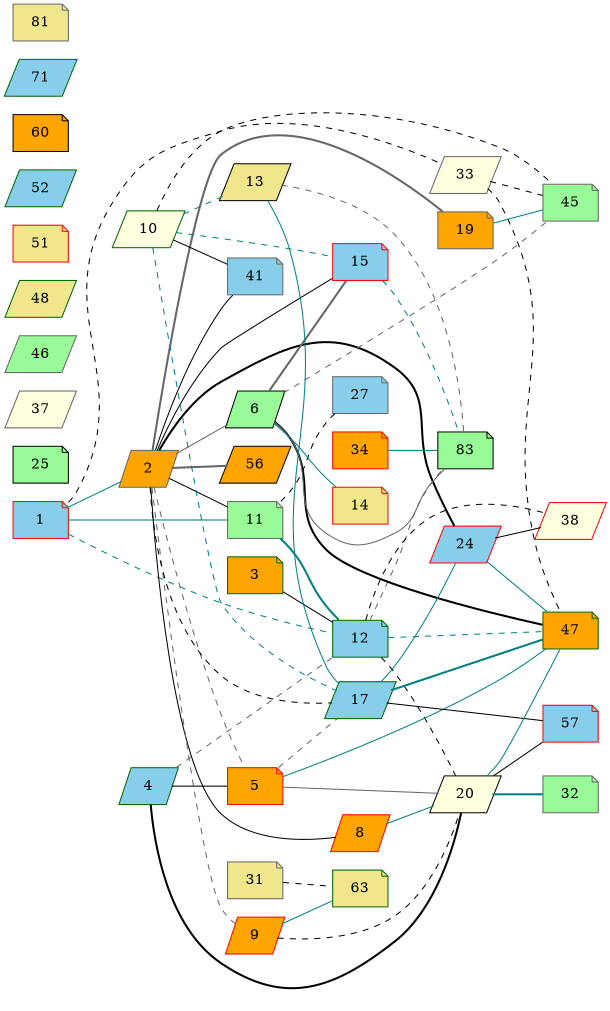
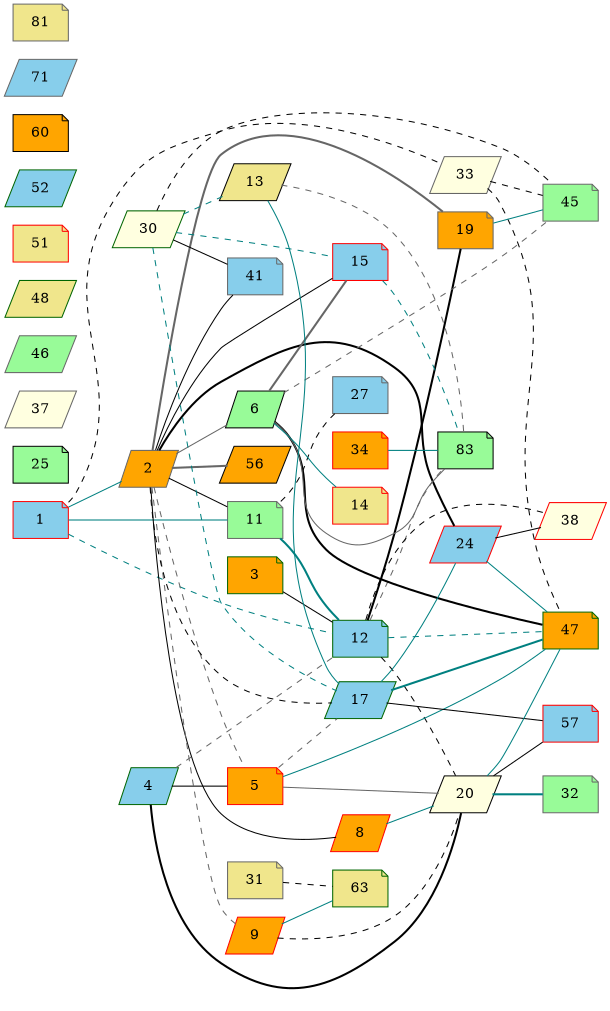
  graph {
    rankdir=LR
    node [color=gray40 fillcolor=skyblue shape=note style=filled]
    edge [color=black style=solid]
    1 [color=red super="+55"]
    2 [fillcolor=orange shape=parallelogram super="+80+21"]
    11 [fillcolor=palegreen]
    12 [color=darkgreen super="+28"]
    33 [fillcolor=lightyellow shape=parallelogram]
    5 [color=red fillcolor=orange super="+39"]
    6 [color=black fillcolor=palegreen shape=parallelogram super="+66+29"]
    8 [color=red fillcolor=orange shape=parallelogram super="+42+36"]
    9 [color=red fillcolor=orange shape=parallelogram super="+16"]
    15 [color=red super="+18"]
    17 [color=darkgreen shape=parallelogram super="+30+44"]
    19 [fillcolor=orange]
    24 [color=red shape=parallelogram super="+69"]
    41 [super="+49"]
    56 [color=black fillcolor=orange shape=parallelogram super="+77"]
    27
    20 [color=black fillcolor=lightyellow shape=parallelogram super="+23+68+54+62"]
    47 [color=darkgreen fillcolor=orange super="+64"]
    n19 [color=black fillcolor=palegreen label=83 super="+53"]
    38 [color=red fillcolor=lightyellow shape=parallelogram super="+79"]
    45 [fillcolor=palegreen]
    14 [color=red fillcolor=khaki]
    63 [color=darkgreen fillcolor=khaki]
    57 [color=red]
    32 [fillcolor=palegreen]
    3 [color=darkgreen fillcolor=orange]
    4 [color=darkgreen shape=parallelogram super="+7+26"]
-   10 [color=darkgreen fillcolor=lightyellow shape=parallelogram super="+22"]
+   10 [color=darkgreen fillcolor=lightyellow shape=parallelogram super="+22" label=30]
    13 [color=black fillcolor=khaki shape=parallelogram]
    25 [color=black fillcolor=palegreen super="+74"]
    31 [fillcolor=khaki]
    34 [color=red fillcolor=orange]
    37 [fillcolor=lightyellow shape=parallelogram super="+76"]
    46 [fillcolor=palegreen shape=parallelogram]
    48 [color=darkgreen fillcolor=khaki shape=parallelogram]
    51 [color=red fillcolor=khaki]
    52 [color=darkgreen shape=parallelogram]
    60 [color=black fillcolor=orange]
-   71 [color=darkgreen shape=parallelogram]
+   71 [shape=parallelogram]
    81 [fillcolor=khaki]
    1 -- 2 [color=teal]
    1 -- 11 [color=teal]
    1 -- 12 [color=teal style=dashed weight=2]
    1 -- 33 [style=dashed]
    2 -- 11
    2 -- 5 [color=gray40 style=dashed]
    2 -- 6 [color=gray40]
    2 -- 8
    2 -- 9 [color=gray40 style=dashed]
    2 -- 15 [weight=2]
    2 -- 17 [style=dashed weight=3]
    2 -- 19 [color=gray40 style=bold]
    2 -- 24 [style=bold]
    2 -- 41
    2 -- 56 [color=gray40 style=bold weight=2]
    11 -- 12 [color=teal style=bold]
    11 -- 27 [style=dashed]
+   12 -- 19 [style=bold]
    12 -- 20 [style=dashed weight=2]
    12 -- 47 [color=teal style=dashed]
    12 -- n19 [color=gray40 style=dashed]
    12 -- 38 [style=dashed]
    33 -- 47 [style=dashed]
    33 -- 45 [style=dashed]
    5 -- 17 [color=gray40 style=dashed]
    5 -- 20 [color=gray40]
    5 -- 47 [color=teal]
    6 -- 15 [color=gray40 style=bold]
    6 -- 47 [style=bold]
    6 -- n19 [color=gray40]
    6 -- 45 [color=gray40 style=dashed]
    6 -- 14 [color=teal]
    8 -- 20 [color=teal weight=2]
    9 -- 20 [style=dashed]
    9 -- 63 [color=teal]
    15 -- n19 [color=teal style=dashed]
    17 -- 24 [color=teal]
    17 -- 47 [color=teal style=bold]
    17 -- 57
    19 -- 45 [color=teal]
    24 -- 47 [color=teal]
    24 -- 38
    20 -- 47 [color=teal]
    20 -- 57
    20 -- 32 [color=teal style=bold]
    3 -- 12
    4 -- 12 [color=gray40 style=dashed]
    4 -- 5
    4 -- 20 [style=bold]
    10 -- 15 [color=teal style=dashed]
    10 -- 17 [color=teal style=dashed]
    10 -- 41
    10 -- 45 [style=dashed]
    10 -- 13 [color=teal style=dashed]
    13 -- 17 [color=teal]
    13 -- n19 [color=gray40 style=dashed]
    31 -- 63 [style=dashed]
    34 -- n19 [color=teal]
  }
